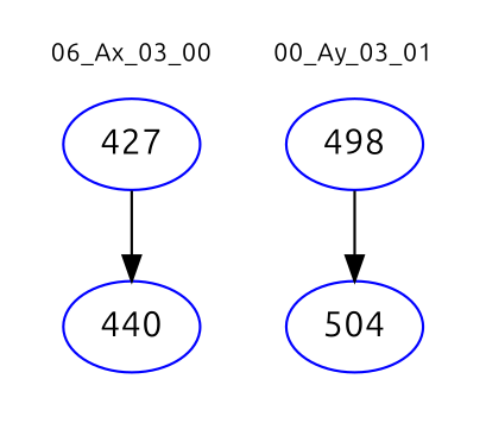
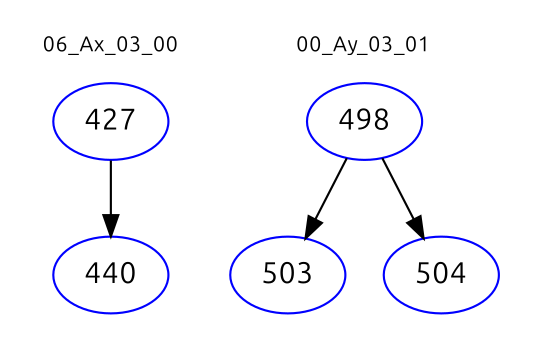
  digraph {
    fontname=Ubuntu
    node [color=blue fontname=Ubuntu]
    edge [color=black fontname=Ubuntu]
    n1 [label=427]
    n2 [label=440]
    n3 [label=498]
+   n4 [label=503]
    n5 [label=504]
    subgraph cluster_1 {
      color=white
      fontsize=10
      label="06_Ax_03_00"
      n1
      n2
    }
    subgraph cluster_2 {
      color=white
      fontsize=10
      label="00_Ay_03_01"
      n3
+     n4
      n5
    }
    n1 -> n2
+   n3 -> n4
    n3 -> n5
  }
